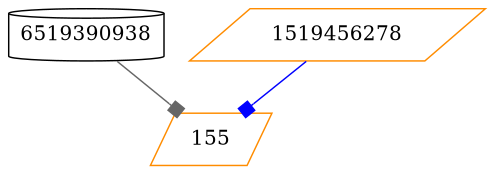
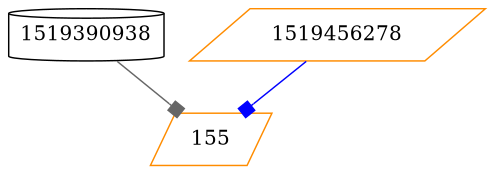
  strict digraph {
    node [color=darkorange shape=parallelogram]
    edge [arrowhead=box]
-   1519390938 [color=black shape=cylinder label=6519390938]
+   1519390938 [color=black shape=cylinder]
    155
    1519456278
    1519390938 -> 155 [color=gray40]
    1519456278 -> 155 [color=blue]
  }
